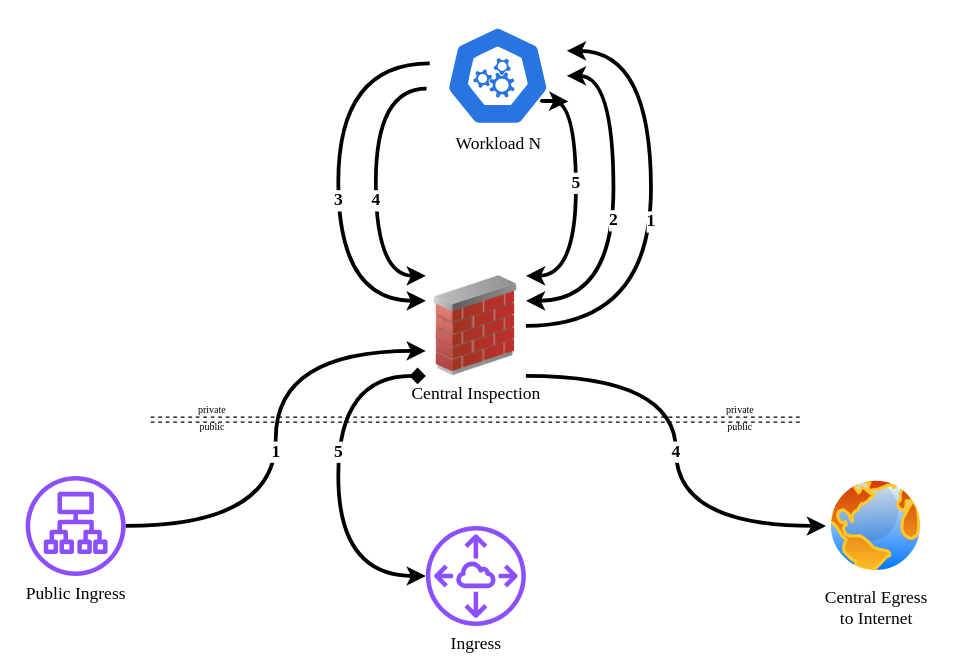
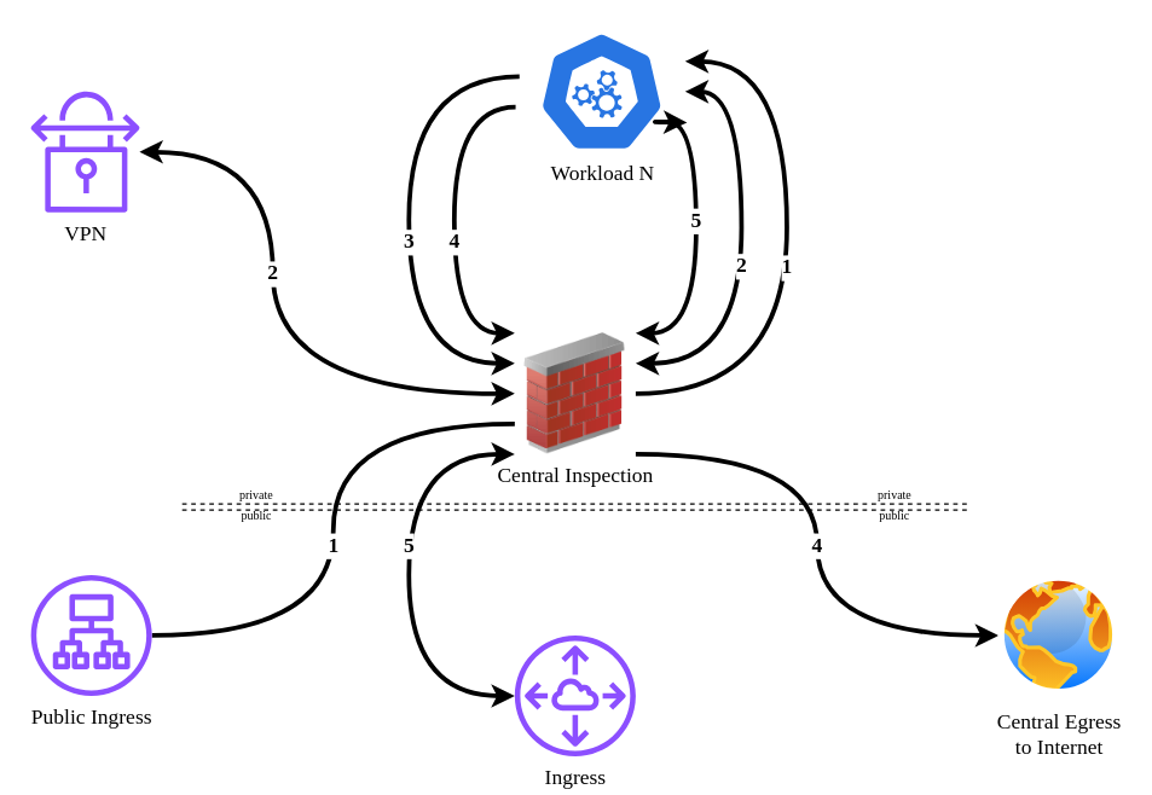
  <mxCell id="0" />
  <mxCell id="1" parent="0" />
  <mxCell id="2" value="&lt;div&gt;Central Inspection&lt;/div&gt;" style="image;html=1;image=img/lib/clip_art/networking/Firewall_02_128x128.png;fontFamily=Lucida Console;fontSize=14;fontColor=light-dark(#000000,#FFFFFF);" vertex="1" parent="1"><mxGeometry x="340" y="220" width="80" height="80" as="geometry" /></mxCell>
  <mxCell id="3" value="&amp;nbsp;4&amp;nbsp;" style="edgeStyle=orthogonalEdgeStyle;rounded=0;orthogonalLoop=1;jettySize=auto;html=1;entryX=1;entryY=1;entryDx=0;entryDy=0;curved=1;strokeWidth=3;endArrow=none;endFill=0;startArrow=classic;startFill=1;strokeColor=light-dark(#000000,#CC6600);fontFamily=Lucida Console;fontSize=14;fontStyle=1;fontColor=light-dark(#000000,#FFFFFF);spacingBottom=-2;" edge="1" parent="1" source="4" target="2"><mxGeometry relative="1" as="geometry"><Array as="points"><mxPoint x="540" y="420" /><mxPoint x="540" y="300" /></Array></mxGeometry></mxCell>
  <mxCell id="4" value="Central Egress&lt;br&gt;to Internet" style="image;aspect=fixed;perimeter=ellipsePerimeter;html=1;align=center;shadow=0;dashed=0;spacingTop=3;image=img/lib/active_directory/internet_globe.svg;fontFamily=Lucida Console;fontSize=14;fontColor=light-dark(#000000,#FFFFFF);" vertex="1" parent="1"><mxGeometry x="660" y="380" width="80" height="80" as="geometry" /></mxCell>
- <mxCell id="5" value="&amp;nbsp;1&amp;nbsp;" style="edgeStyle=orthogonalEdgeStyle;rounded=0;orthogonalLoop=1;jettySize=auto;html=1;entryX=0;entryY=0.75;entryDx=0;entryDy=0;strokeWidth=3;curved=1;strokeColor=light-dark(#000000,#0000FF);fontStyle=1;fontFamily=Lucida Console;fontSize=14;fontColor=light-dark(#000000,#FFFFFF);spacingBottom=-22;" edge="1" parent="1" source="6" target="2"><mxGeometry relative="1" as="geometry"><Array as="points"><mxPoint x="220" y="420" /><mxPoint x="220" y="280" /></Array><mxPoint as="offset" /></mxGeometry></mxCell>
+ <mxCell id="5" value="&amp;nbsp;1&amp;nbsp;" style="edgeStyle=orthogonalEdgeStyle;rounded=0;orthogonalLoop=1;jettySize=auto;html=1;entryX=0;entryY=0.75;entryDx=0;entryDy=0;strokeWidth=3;curved=1;strokeColor=light-dark(#000000,#0000FF);fontStyle=1;fontFamily=Lucida Console;fontSize=14;fontColor=light-dark(#000000,#FFFFFF);spacingBottom=-22;endArrow=none;" edge="1" parent="1" source="6" target="2"><mxGeometry relative="1" as="geometry"><Array as="points"><mxPoint x="220" y="420" /><mxPoint x="220" y="280" /></Array><mxPoint as="offset" /></mxGeometry></mxCell>
  <mxCell id="6" value="Public Ingress" style="sketch=0;outlineConnect=0;fontColor=light-dark(#000000,#FFFFFF);gradientColor=none;fillColor=#8C4FFF;strokeColor=none;dashed=0;verticalLabelPosition=bottom;verticalAlign=top;align=center;html=1;fontSize=14;fontStyle=0;aspect=fixed;pointerEvents=1;shape=mxgraph.aws4.application_load_balancer;fontFamily=Lucida Console;" vertex="1" parent="1"><mxGeometry x="20" y="380" width="80" height="80" as="geometry" /></mxCell>
- <mxCell id="7" value="5" style="edgeStyle=orthogonalEdgeStyle;rounded=0;orthogonalLoop=1;jettySize=auto;html=1;entryX=0;entryY=1;entryDx=0;entryDy=0;curved=1;startArrow=classic;startFill=1;strokeColor=light-dark(#000000,#9933FF);strokeWidth=3;fontFamily=Lucida Console;fontSize=14;fontStyle=1;fontColor=light-dark(#000000,#FFFFFF);spacingBottom=39;endArrow=diamond;" edge="1" parent="1" source="8" target="2"><mxGeometry x="0.001" relative="1" as="geometry"><Array as="points"><mxPoint x="270" y="460" /><mxPoint x="270" y="300" /></Array><mxPoint as="offset" /></mxGeometry></mxCell>
+ <mxCell id="7" value="5" style="edgeStyle=orthogonalEdgeStyle;rounded=0;orthogonalLoop=1;jettySize=auto;html=1;entryX=0;entryY=1;entryDx=0;entryDy=0;curved=1;startArrow=classic;startFill=1;strokeColor=light-dark(#000000,#9933FF);strokeWidth=3;fontFamily=Lucida Console;fontSize=14;fontStyle=1;fontColor=light-dark(#000000,#FFFFFF);spacingBottom=39;" edge="1" parent="1" source="8" target="2"><mxGeometry x="0.001" relative="1" as="geometry"><Array as="points"><mxPoint x="270" y="460" /><mxPoint x="270" y="300" /></Array><mxPoint as="offset" /></mxGeometry></mxCell>
  <mxCell id="8" value="Ingress" style="sketch=0;outlineConnect=0;fontColor=light-dark(#000000,#FFFFFF);gradientColor=none;fillColor=#8C4FFF;strokeColor=none;dashed=0;verticalLabelPosition=bottom;verticalAlign=top;align=center;html=1;fontSize=14;fontStyle=0;aspect=fixed;pointerEvents=1;shape=mxgraph.aws4.peering;fontFamily=Lucida Console;" vertex="1" parent="1"><mxGeometry x="340" y="420" width="80" height="80" as="geometry" /></mxCell>
  <mxCell id="9" value="4" style="edgeStyle=orthogonalEdgeStyle;rounded=0;orthogonalLoop=1;jettySize=auto;html=1;entryX=0;entryY=0;entryDx=0;entryDy=0;exitX=0.005;exitY=0.63;exitDx=0;exitDy=0;exitPerimeter=0;curved=1;strokeWidth=3;strokeColor=light-dark(#000000,#CC6600);fontFamily=Lucida Console;fontSize=14;fontStyle=1;fontColor=light-dark(#000000,#FFFFFF);spacingBottom=-31;" edge="1" parent="1" source="10" target="2"><mxGeometry x="0.001" relative="1" as="geometry"><Array as="points"><mxPoint x="300" y="70" /><mxPoint x="300" y="220" /></Array><mxPoint as="offset" /></mxGeometry></mxCell>
  <mxCell id="10" value="Workload N" style="aspect=fixed;sketch=0;html=1;dashed=0;whitespace=wrap;verticalLabelPosition=bottom;verticalAlign=top;fillColor=#2875E2;strokeColor=#ffffff;points=[[0.005,0.63,0],[0.1,0.2,0],[0.9,0.2,0],[0.5,0,0],[0.995,0.63,0],[0.72,0.99,0],[0.5,1,0],[0.28,0.99,0]];shape=mxgraph.kubernetes.icon2;prIcon=api;fontFamily=Lucida Console;fontSize=14;fontColor=light-dark(#000000,#FFFFFF);" vertex="1" parent="1"><mxGeometry x="340" y="20" width="115" height="80" as="geometry" /></mxCell>
+ <mxCell id="11" value="&amp;nbsp;2&amp;nbsp;" style="edgeStyle=orthogonalEdgeStyle;rounded=0;orthogonalLoop=1;jettySize=auto;html=1;entryX=0;entryY=0.5;entryDx=0;entryDy=0;strokeColor=light-dark(#000000,#CC0000);strokeWidth=3;curved=1;startArrow=classic;startFill=1;fontFamily=Lucida Console;fontSize=14;fontStyle=1;fontColor=light-dark(#000000,#FFFFFF);spacingBottom=71;" edge="1" parent="1" source="12" target="2"><mxGeometry x="0.002" relative="1" as="geometry"><Array as="points"><mxPoint x="180" y="100" /><mxPoint x="180" y="260" /></Array><mxPoint as="offset" /></mxGeometry></mxCell>
+ <mxCell id="12" value="VPN" style="sketch=0;outlineConnect=0;fontColor=light-dark(#000000,#FFFFFF);gradientColor=none;fillColor=#8C4FFF;strokeColor=none;dashed=0;verticalLabelPosition=bottom;verticalAlign=top;align=center;html=1;fontSize=14;fontStyle=0;aspect=fixed;pointerEvents=1;shape=mxgraph.aws4.vpn_connection;fontFamily=Lucida Console;" vertex="1" parent="1"><mxGeometry x="20" y="60" width="71.79" height="80" as="geometry" /></mxCell>
  <mxCell id="13" value="5" style="edgeStyle=orthogonalEdgeStyle;rounded=0;orthogonalLoop=1;jettySize=auto;html=1;exitX=1;exitY=0;exitDx=0;exitDy=0;curved=1;startArrow=classic;startFill=1;strokeColor=light-dark(#000000,#9933FF);strokeWidth=3;fontFamily=Lucida Console;fontSize=14;fontStyle=1;fontColor=light-dark(#000000,#FFFFFF);entryX=0.991;entryY=0.757;entryDx=0;entryDy=0;entryPerimeter=0;spacingBottom=-19;" edge="1" parent="1" source="2" target="10"><mxGeometry relative="1" as="geometry"><mxPoint x="422" y="220" as="sourcePoint" /><mxPoint x="420" y="100" as="targetPoint" /><Array as="points"><mxPoint x="460" y="220" /><mxPoint x="460" y="80" /><mxPoint x="423" y="80" /></Array></mxGeometry></mxCell>
  <mxCell id="14" value="2" style="edgeStyle=orthogonalEdgeStyle;rounded=0;orthogonalLoop=1;jettySize=auto;html=1;exitX=1;exitY=0.25;exitDx=0;exitDy=0;curved=1;strokeColor=light-dark(#000000,#FF0000);strokeWidth=3;startArrow=classic;startFill=1;fontFamily=Lucida Console;fontSize=14;fontStyle=1;fontColor=light-dark(#000000,#FFFFFF);entryX=0.98;entryY=0.501;entryDx=0;entryDy=0;entryPerimeter=0;spacingBottom=-20;" edge="1" parent="1" source="2" target="10"><mxGeometry relative="1" as="geometry"><mxPoint x="420" y="80" as="targetPoint" /><Array as="points"><mxPoint x="490" y="240" /><mxPoint x="490" y="60" /></Array></mxGeometry></mxCell>
  <mxCell id="15" value="3" style="edgeStyle=orthogonalEdgeStyle;rounded=0;orthogonalLoop=1;jettySize=auto;html=1;entryX=0.027;entryY=0.376;entryDx=0;entryDy=0;entryPerimeter=0;curved=1;strokeWidth=3;exitX=0;exitY=0.25;exitDx=0;exitDy=0;strokeColor=light-dark(#000000,#00CC00);endArrow=none;endFill=0;startArrow=classic;startFill=1;fontFamily=Lucida Console;fontSize=14;fontStyle=1;fontColor=light-dark(#000000,#FFFFFF);targetPerimeterSpacing=0;spacingLeft=0;spacingBottom=-34;" edge="1" parent="1" source="2" target="10"><mxGeometry x="0.002" relative="1" as="geometry"><Array as="points"><mxPoint x="270" y="240" /><mxPoint x="270" y="50" /></Array><mxPoint as="offset" /></mxGeometry></mxCell>
  <mxCell id="16" value="1" style="edgeStyle=orthogonalEdgeStyle;rounded=0;orthogonalLoop=1;jettySize=auto;html=1;entryX=0.98;entryY=0.251;entryDx=0;entryDy=0;entryPerimeter=0;strokeWidth=3;curved=1;strokeColor=light-dark(#000000,#0000FF);fontFamily=Lucida Console;fontSize=14;fontStyle=1;fontColor=light-dark(#000000,#FFFFFF);spacingBottom=-20;" edge="1" parent="1" source="2" target="10"><mxGeometry x="-0.001" relative="1" as="geometry"><Array as="points"><mxPoint x="520" y="260" /><mxPoint x="520" y="40" /></Array><mxPoint as="offset" /></mxGeometry></mxCell>
  <mxCell id="17" value="private&amp;nbsp; &amp;nbsp; &amp;nbsp; &amp;nbsp; &amp;nbsp; &amp;nbsp; &amp;nbsp; &amp;nbsp; &amp;nbsp; &amp;nbsp; &amp;nbsp; &amp;nbsp; &amp;nbsp; &amp;nbsp; &amp;nbsp; &amp;nbsp; &amp;nbsp; &amp;nbsp; &amp;nbsp; &amp;nbsp; &amp;nbsp; &amp;nbsp; &amp;nbsp; &amp;nbsp; &amp;nbsp; &amp;nbsp; &amp;nbsp; &amp;nbsp; &amp;nbsp; &amp;nbsp; &amp;nbsp; &amp;nbsp; &amp;nbsp; &amp;nbsp; &amp;nbsp; &amp;nbsp; &amp;nbsp; &amp;nbsp; &amp;nbsp; &amp;nbsp; &amp;nbsp; &amp;nbsp; &amp;nbsp; &amp;nbsp; &amp;nbsp; &amp;nbsp; &amp;nbsp; &amp;nbsp; &amp;nbsp; &amp;nbsp; &amp;nbsp; &amp;nbsp; &amp;nbsp; &amp;nbsp; &amp;nbsp; &amp;nbsp; &amp;nbsp; &amp;nbsp; &amp;nbsp; &amp;nbsp; &amp;nbsp; &amp;nbsp; &amp;nbsp; &amp;nbsp; &amp;nbsp; &amp;nbsp; &amp;nbsp; &amp;nbsp; &amp;nbsp; &amp;nbsp; &amp;nbsp; &amp;nbsp; &amp;nbsp; &amp;nbsp; &amp;nbsp; &amp;nbsp; &amp;nbsp; &amp;nbsp; &amp;nbsp; &amp;nbsp; &amp;nbsp; &amp;nbsp; &amp;nbsp; &amp;nbsp; &amp;nbsp; &amp;nbsp; &amp;nbsp; &amp;nbsp; &amp;nbsp; &amp;nbsp; &amp;nbsp; &amp;nbsp; &amp;nbsp; &amp;nbsp; &amp;nbsp; &amp;nbsp; &amp;nbsp; &amp;nbsp; &amp;nbsp; &amp;nbsp; private" style="endArrow=none;dashed=1;html=1;rounded=0;strokeColor=light-dark(#000000,#007FFF);fontFamily=Lucida Console;verticalAlign=bottom;spacing=0;labelBackgroundColor=none;fontSize=8;spacingTop=0;align=center;spacingLeft=0;" edge="1" parent="1"><mxGeometry width="50" height="50" relative="1" as="geometry"><mxPoint x="120" y="333" as="sourcePoint" /><mxPoint x="640" y="333" as="targetPoint" /><mxPoint as="offset" /></mxGeometry></mxCell>
  <mxCell id="18" value="public&amp;nbsp; &amp;nbsp; &amp;nbsp; &amp;nbsp; &amp;nbsp; &amp;nbsp;&amp;nbsp;&amp;nbsp; &amp;nbsp; &amp;nbsp; &amp;nbsp; &amp;nbsp; &amp;nbsp;&amp;nbsp;&amp;nbsp; &amp;nbsp; &amp;nbsp; &amp;nbsp; &amp;nbsp; &amp;nbsp;&amp;nbsp;&amp;nbsp; &amp;nbsp; &amp;nbsp; &amp;nbsp; &amp;nbsp; &amp;nbsp;&amp;nbsp;&amp;nbsp; &amp;nbsp; &amp;nbsp; &amp;nbsp; &amp;nbsp; &amp;nbsp;&amp;nbsp;&amp;nbsp; &amp;nbsp; &amp;nbsp; &amp;nbsp; &amp;nbsp; &amp;nbsp;&amp;nbsp;&amp;nbsp; &amp;nbsp; &amp;nbsp; &amp;nbsp; &amp;nbsp; &amp;nbsp;&amp;nbsp;&amp;nbsp; &amp;nbsp; &amp;nbsp; &amp;nbsp; &amp;nbsp; &amp;nbsp;&amp;nbsp;&amp;nbsp; &amp;nbsp; &amp;nbsp; &amp;nbsp; &amp;nbsp; &amp;nbsp;&amp;nbsp;&amp;nbsp; &amp;nbsp; &amp;nbsp; &amp;nbsp; &amp;nbsp; &amp;nbsp;&amp;nbsp;&amp;nbsp; &amp;nbsp; &amp;nbsp; &amp;nbsp; &amp;nbsp; &amp;nbsp;&amp;nbsp;&amp;nbsp; &amp;nbsp; &amp;nbsp; &amp;nbsp; &amp;nbsp; &amp;nbsp;&amp;nbsp;&amp;nbsp; &amp;nbsp; &amp;nbsp; &amp;nbsp; &amp;nbsp; &amp;nbsp;&amp;nbsp;&amp;nbsp; &amp;nbsp; &amp;nbsp; &amp;nbsp; &amp;nbsp; &amp;nbsp;&amp;nbsp;&amp;nbsp; &amp;nbsp; &amp;nbsp; &amp;nbsp; &amp;nbsp; &amp;nbsp;&amp;nbsp;&amp;nbsp; &amp;nbsp; &amp;nbsp; &amp;nbsp; &amp;nbsp; &amp;nbsp;&amp;nbsp;&amp;nbsp; &amp;nbsp; &amp;nbsp; &amp;nbsp; &amp;nbsp;public" style="endArrow=none;dashed=1;html=1;rounded=0;strokeColor=light-dark(#000000,#33FF33);fontFamily=Lucida Console;verticalAlign=top;spacing=-5;fontSize=8;labelBackgroundColor=none;" edge="1" parent="1"><mxGeometry width="50" height="50" relative="1" as="geometry"><mxPoint x="120" y="337" as="sourcePoint" /><mxPoint x="640" y="337" as="targetPoint" /><mxPoint as="offset" /></mxGeometry></mxCell>
